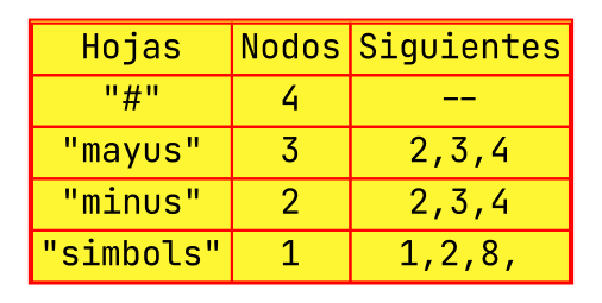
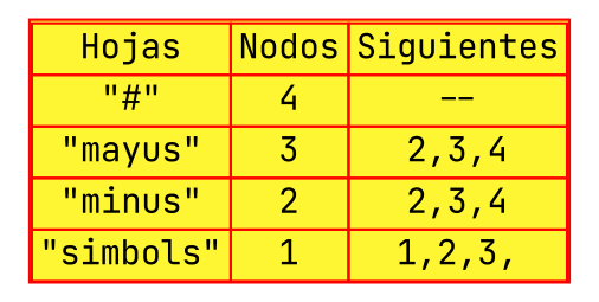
  digraph {
    fontname="JetBrains Mono"
-   n1 [label=< <table color='red' cellspacing='0' bgcolor="#FFF633"> <tr><td>Hojas</td><td>Nodos</td><td>Siguientes</td></tr> <tr><td>"#"</td><td>4</td><td>--</td></tr> <tr><td>"mayus"</td><td>3</td><td>2,3,4</td></tr> <tr><td>"minus"</td><td>2</td><td>2,3,4</td></tr> <tr><td>"simbols"</td><td>1</td><td>1,2,8,</td></tr> </table> > shape=plaintext fontname="JetBrains Mono"]
+   n1 [label=< <table color='red' cellspacing='0' bgcolor="#FFF633"> <tr><td>Hojas</td><td>Nodos</td><td>Siguientes</td></tr> <tr><td>"#"</td><td>4</td><td>--</td></tr> <tr><td>"mayus"</td><td>3</td><td>2,3,4</td></tr> <tr><td>"minus"</td><td>2</td><td>2,3,4</td></tr> <tr><td>"simbols"</td><td>1</td><td>1,2,3,</td></tr> </table> > shape=plaintext fontname="JetBrains Mono"]
  }
